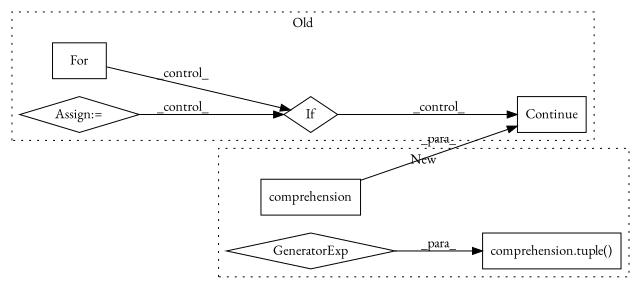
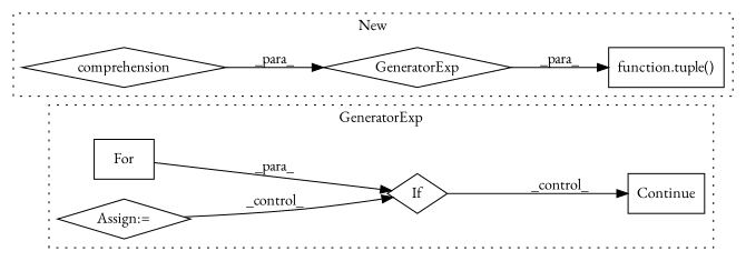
  digraph {
    fontname="EB Garamond"
    rankdir=LR
    node [fontname="EB Garamond" l=3 shape=diamond]
    edge [fontname="EB Garamond"]
    n1 [a=43 l=8 label=Continue s=7465 shape=box]
    n2 [a=96 label=If s=7402]
    n3 [a=107 l="4,30" label=For s="7148,7241" shape=box]
    n4 [a=68 label="Assign:=" s=7710]
    n5 [a=55 l=17 label=GeneratorExp s=7521]
-   n6 [a=45 label=comprehension s=7603 shape=box]
-   n7 [a=75 l="35,145" label="comprehension.tuple()" s="7486,7538" shape=box]
+   n6 [a=45 label=comprehension s=7603]
+   n7 [a=75 l="35,145" label="function.tuple()" s="7486,7538" shape=box]
    subgraph cluster_1 {
-     label=Old
+     label=GeneratorExp
      style=dotted
      n1
      n2
      n3
      n4
    }
    subgraph cluster_2 {
      label=New
      style=dotted
      n5
      n6
      n7
    }
    n2 -> n1 [label=_control_]
-   n3 -> n2 [label=_control_]
+   n3 -> n2 [label=_para_]
    n4 -> n2 [label=_control_]
    n5 -> n7 [label=_para_]
-   n6 -> n1 [label=_para_]
+   n6 -> n5 [label=_para_]
  }
